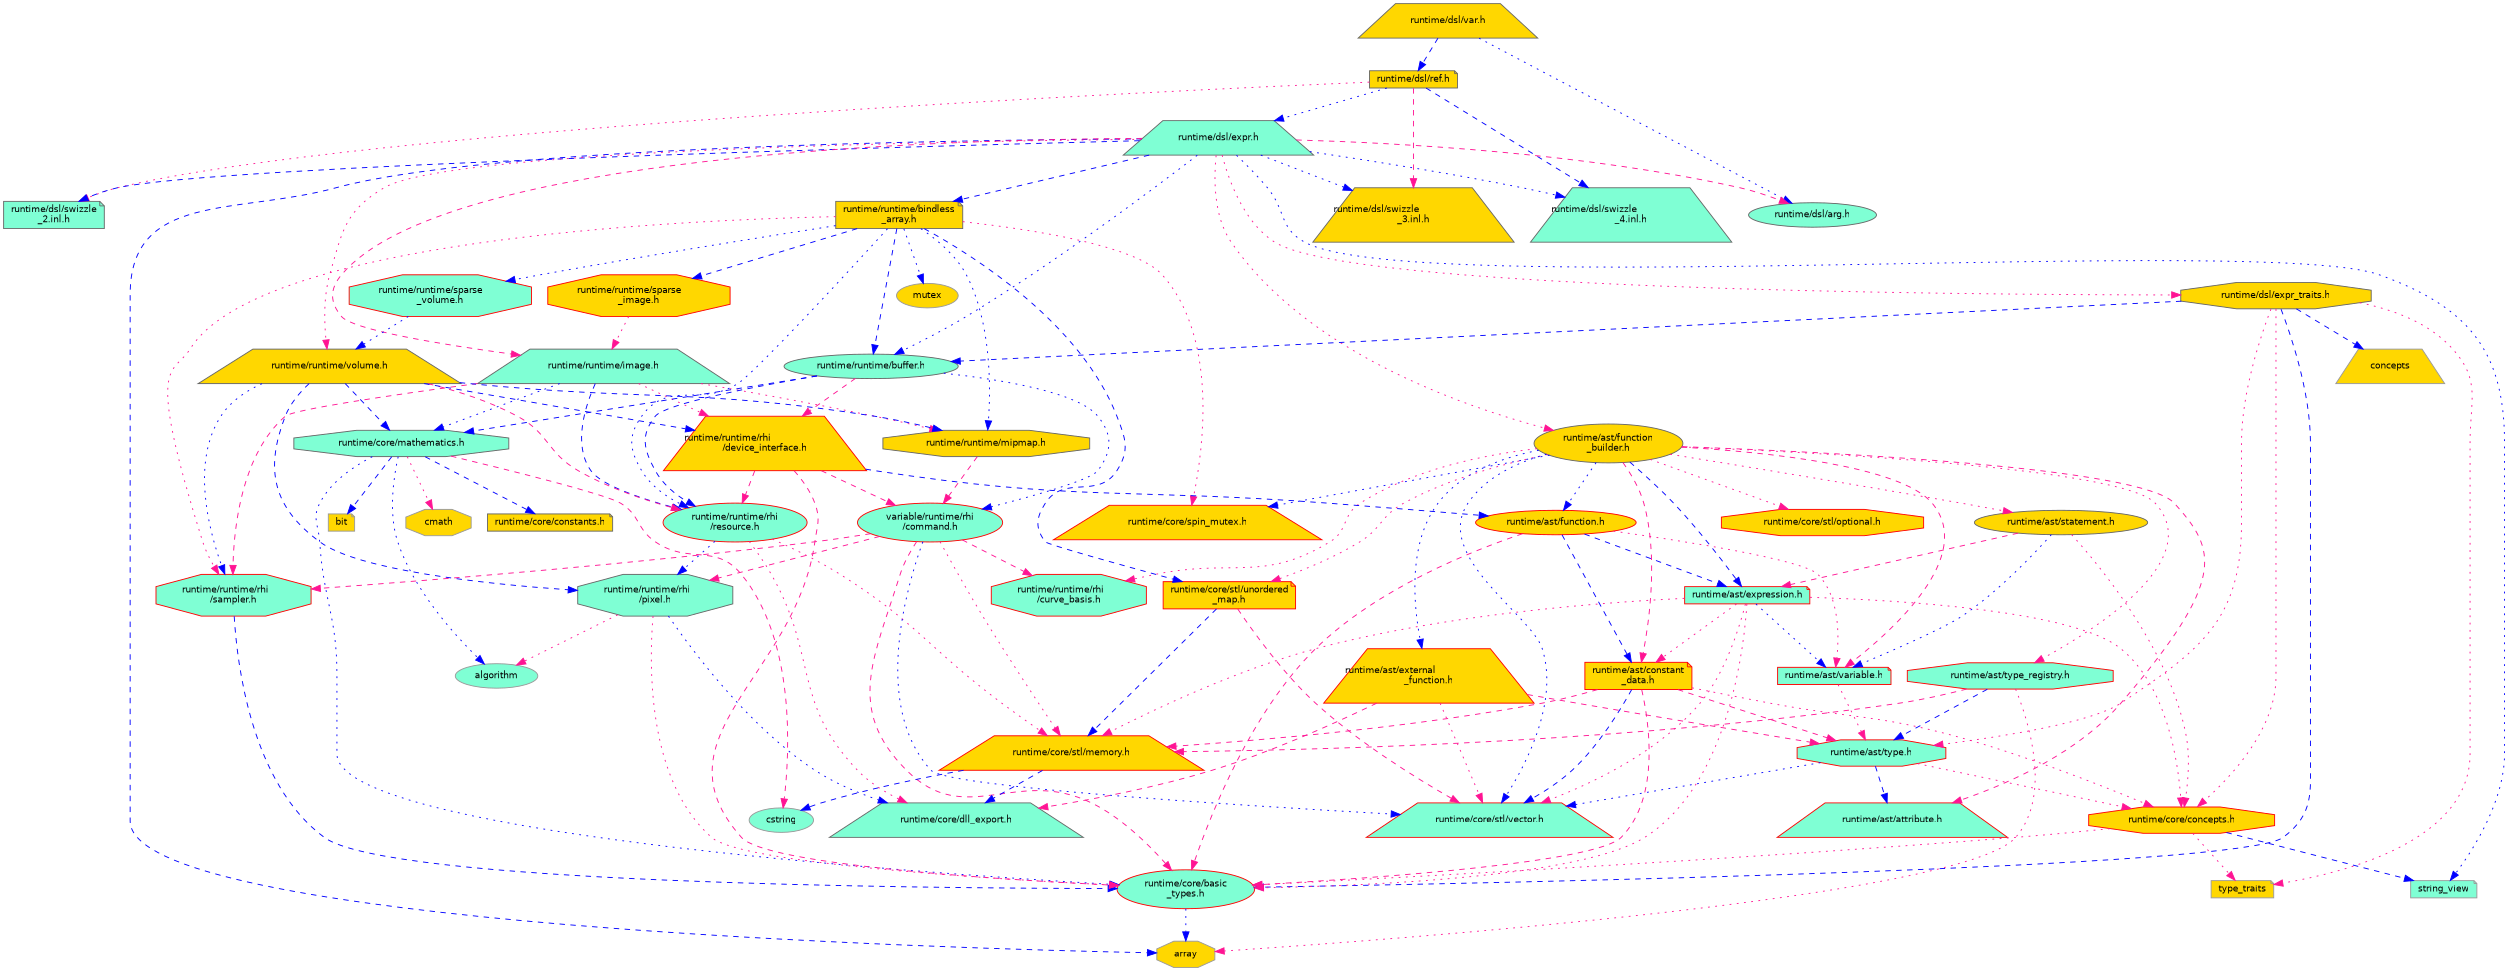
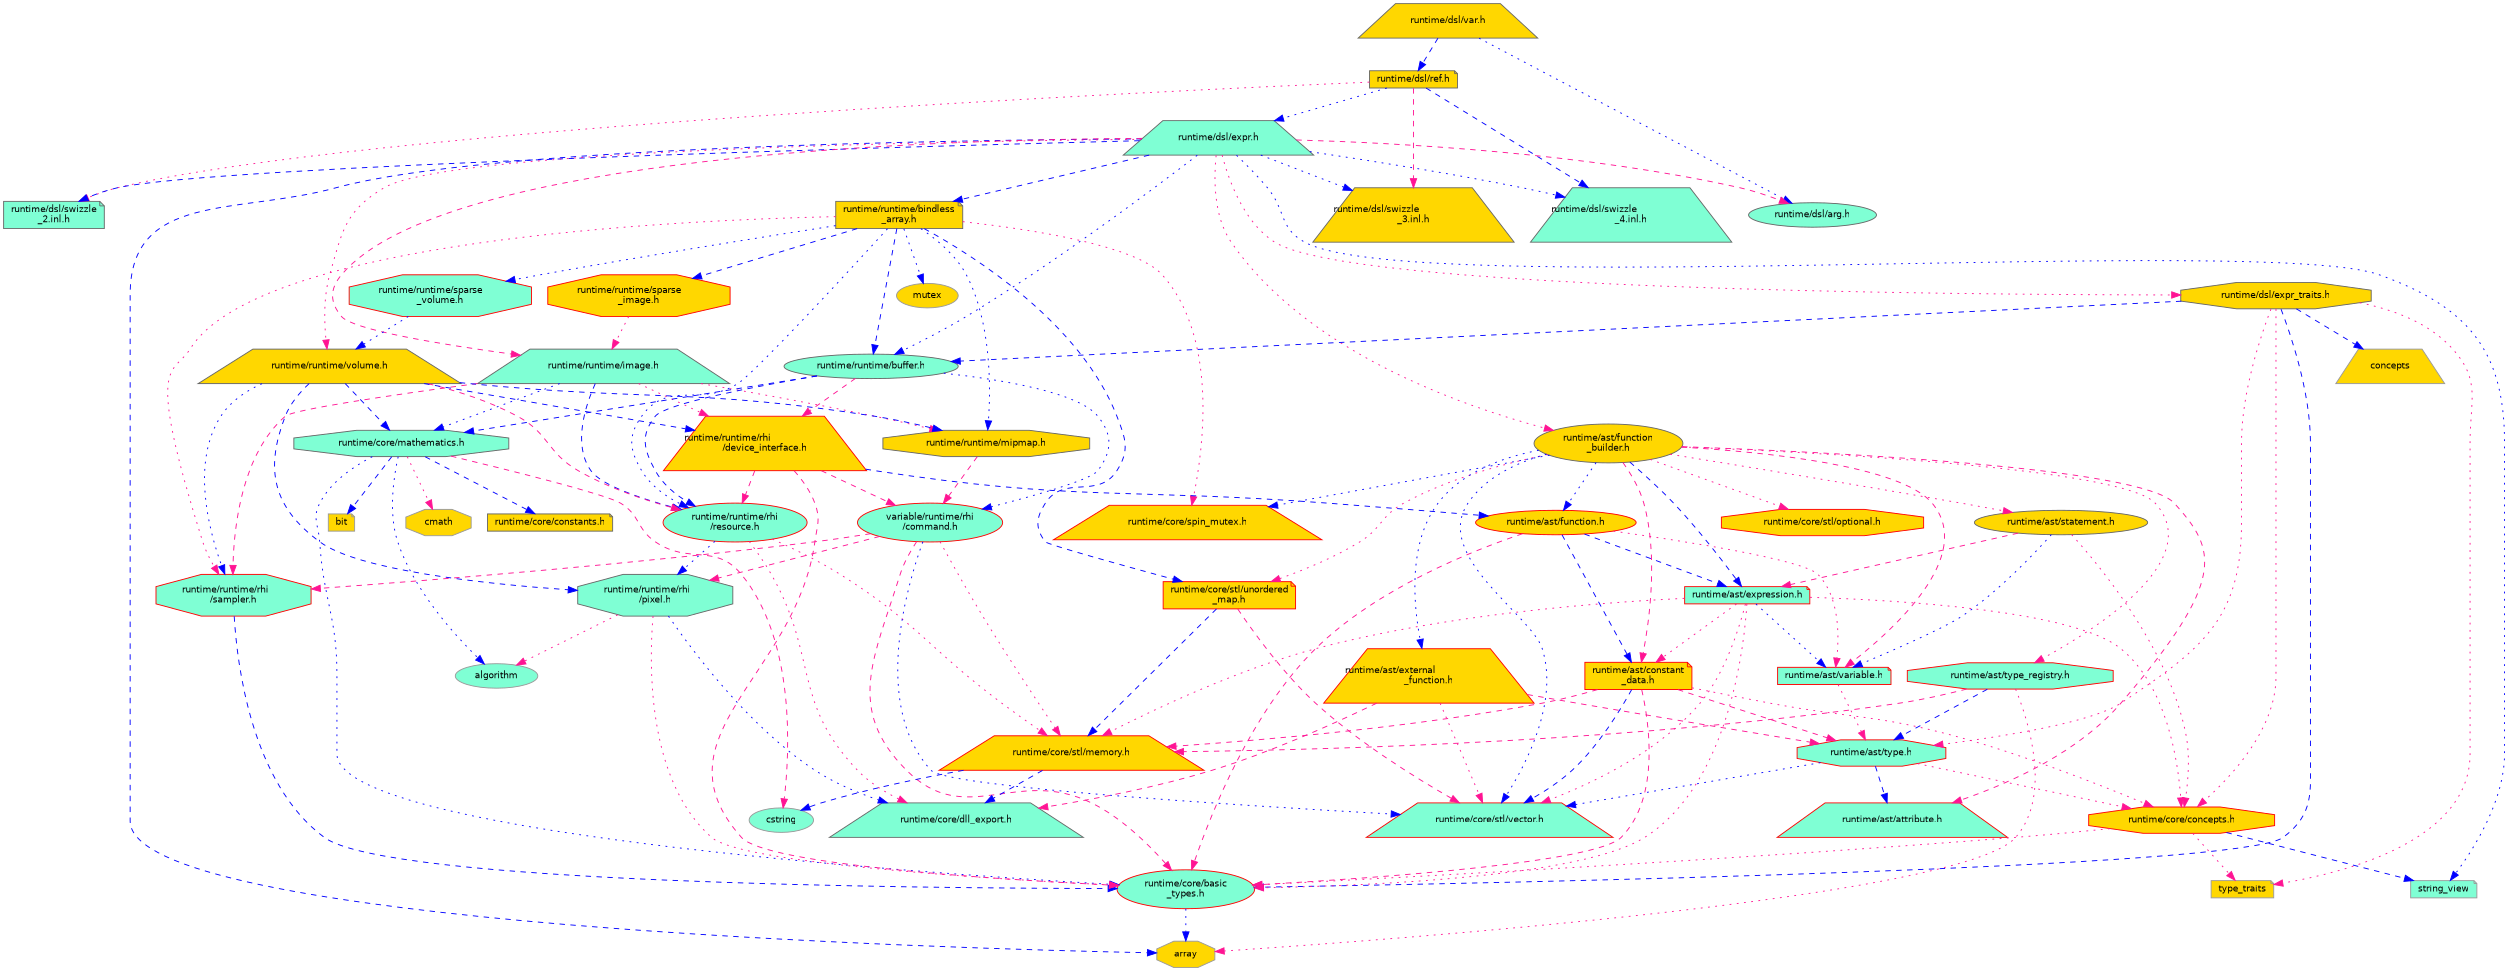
  digraph {
    node [color=red fillcolor=gold fontname=Helvetica fontsize=10 shape=trapezium style=filled]
    edge [color=deeppink fontname=Helvetica fontsize=10 labelfontname=Helvetica labelfontsize=10 style=dotted]
    n1 [color=gray40 fontcolor=black height=0.2 label="runtime/dsl/var.h" width=0.4]
    n2 [color=grey40 height=0.2 label="runtime/dsl/ref.h" shape=note width=0.4]
    n3 [color=grey40 fillcolor=aquamarine height=0.2 label="runtime/dsl/arg.h" shape=ellipse width=0.4]
    n4 [color=grey40 fillcolor=aquamarine height=0.2 label="runtime/dsl/expr.h" width=0.4]
    n5 [color=grey40 fillcolor=aquamarine height=0.2 label="runtime/dsl/swizzle\l_2.inl.h" shape=note width=0.4]
    n6 [color=grey40 height=0.2 label="runtime/dsl/swizzle\l_3.inl.h" width=0.4]
    n7 [color=grey40 fillcolor=aquamarine height=0.2 label="runtime/dsl/swizzle\l_4.inl.h" width=0.4]
    n8 [color=grey60 height=0.2 label=array shape=octagon width=0.4]
    n9 [color=grey60 fillcolor=aquamarine height=0.2 label=string_view shape=note width=0.4]
    n10 [color=grey40 fillcolor=aquamarine height=0.2 label="runtime/runtime/image.h" width=0.4]
    n11 [color=grey40 height=0.2 label="runtime/runtime/volume.h" width=0.4]
    n12 [color=grey40 fillcolor=aquamarine height=0.2 label="runtime/runtime/buffer.h" shape=ellipse width=0.4]
    n13 [color=grey40 height=0.2 label="runtime/runtime/bindless\l_array.h" shape=note width=0.4]
    n14 [color=grey40 height=0.2 label="runtime/ast/function\l_builder.h" shape=ellipse width=0.4]
    n15 [color=grey40 height=0.2 label="runtime/dsl/expr_traits.h" shape=octagon width=0.4]
    n16 [color=grey40 fillcolor=aquamarine height=0.2 label="runtime/core/mathematics.h" shape=octagon width=0.4]
    n17 [fillcolor=aquamarine height=0.2 label="runtime/runtime/rhi\l/resource.h" shape=ellipse width=0.4]
    n18 [color=grey40 height=0.2 label="runtime/runtime/mipmap.h" shape=octagon width=0.4]
    n19 [fillcolor=aquamarine height=0.2 label="runtime/runtime/rhi\l/sampler.h" shape=octagon width=0.4]
    n20 [height=0.2 label="runtime/runtime/rhi\l/device_interface.h" width=0.4]
    n21 [color=grey40 fillcolor=aquamarine height=0.2 label="runtime/runtime/rhi\l/pixel.h" shape=octagon width=0.4]
    n22 [fillcolor=aquamarine height=0.2 label="variable/runtime/rhi\l/command.h" shape=ellipse width=0.4]
    n23 [color=grey60 height=0.2 label=mutex shape=ellipse width=0.4]
    n24 [height=0.2 label="runtime/core/stl/unordered\l_map.h" shape=note width=0.4]
    n25 [height=0.2 label="runtime/core/spin_mutex.h" width=0.4]
    n26 [height=0.2 label="runtime/runtime/sparse\l_image.h" shape=octagon width=0.4]
    n27 [fillcolor=aquamarine height=0.2 label="runtime/runtime/sparse\l_volume.h" shape=octagon width=0.4]
    n28 [fillcolor=aquamarine height=0.2 label="runtime/core/stl/vector.h" width=0.4]
-   n29 [fillcolor=aquamarine height=0.2 label="runtime/runtime/rhi\l/curve_basis.h" shape=octagon width=0.4]
    n30 [height=0.2 label="runtime/ast/function.h" shape=ellipse width=0.4]
    n31 [fillcolor=aquamarine height=0.2 label="runtime/ast/variable.h" shape=note width=0.4]
    n32 [fillcolor=aquamarine height=0.2 label="runtime/ast/expression.h" shape=note width=0.4]
    n33 [height=0.2 label="runtime/ast/constant\l_data.h" shape=note width=0.4]
    n34 [fillcolor=aquamarine height=0.2 label="runtime/ast/attribute.h" width=0.4]
    n35 [color=grey40 height=0.2 label="runtime/ast/statement.h" shape=ellipse width=0.4]
    n36 [fillcolor=aquamarine height=0.2 label="runtime/ast/type_registry.h" shape=octagon width=0.4]
    n37 [height=0.2 label="runtime/ast/external\l_function.h" width=0.4]
    n38 [height=0.2 label="runtime/core/stl/optional.h" shape=octagon width=0.4]
    n39 [fillcolor=aquamarine height=0.2 label="runtime/core/basic\l_types.h" shape=ellipse width=0.4]
    n40 [fillcolor=aquamarine height=0.2 label="runtime/ast/type.h" shape=octagon width=0.4]
    n41 [height=0.2 label="runtime/core/concepts.h" shape=octagon width=0.4]
    n42 [color=grey60 height=0.2 label=type_traits shape=note width=0.4]
    n43 [color=grey60 height=0.2 label=concepts width=0.4]
    n44 [color=grey60 height=0.2 label=bit shape=note width=0.4]
    n45 [color=grey60 height=0.2 label=cmath shape=octagon width=0.4]
    n46 [color=grey60 fillcolor=aquamarine height=0.2 label=cstring shape=ellipse width=0.4]
    n47 [color=grey60 fillcolor=aquamarine height=0.2 label=algorithm shape=ellipse width=0.4]
    n48 [color=grey40 height=0.2 label="runtime/core/constants.h" shape=note width=0.4]
    n49 [color=grey40 fillcolor=aquamarine height=0.2 label="runtime/core/dll_export.h" width=0.4]
    n50 [height=0.2 label="runtime/core/stl/memory.h" width=0.4]
    n1 -> n2 [color=blue style=dashed]
    n1 -> n3 [color=blue]
    n2 -> n4 [color=blue]
    n2 -> n5
    n2 -> n6 [style=dashed]
    n2 -> n7 [color=blue style=dashed]
    n4 -> n3 [style=dashed]
    n4 -> n5 [color=blue style=dashed]
    n4 -> n6 [color=blue]
    n4 -> n7 [color=blue]
    n4 -> n8 [color=blue style=dashed]
    n4 -> n9 [color=blue]
    n4 -> n10 [style=dashed]
    n4 -> n11
    n4 -> n12 [color=blue]
    n4 -> n13 [color=blue style=dashed]
    n4 -> n14
    n4 -> n15
    n10 -> n16 [color=blue]
    n10 -> n17 [color=blue style=dashed]
    n10 -> n18
    n10 -> n19 [style=dashed]
    n10 -> n20
    n11 -> n16 [color=blue style=dashed]
    n11 -> n17 [style=dashed]
    n11 -> n18 [color=blue style=dashed]
    n11 -> n19 [color=blue]
    n11 -> n20 [color=blue style=dashed]
    n11 -> n21 [color=blue style=dashed]
    n12 -> n16 [color=blue style=dashed]
    n12 -> n17 [color=blue style=dashed]
    n12 -> n20 [style=dashed]
    n12 -> n22 [color=blue]
    n13 -> n12 [color=blue style=dashed]
    n13 -> n17 [color=blue]
    n13 -> n18 [color=blue]
    n13 -> n19
    n13 -> n23 [color=blue]
    n13 -> n24 [color=blue style=dashed]
    n13 -> n25
    n13 -> n26 [color=blue style=dashed]
    n13 -> n27 [color=blue]
    n14 -> n24
    n14 -> n25 [color=blue]
    n14 -> n28 [color=blue]
-   n14 -> n29
    n14 -> n30 [color=blue]
    n14 -> n31 [style=dashed]
    n14 -> n32 [color=blue style=dashed]
    n14 -> n33 [style=dashed]
    n14 -> n34 [style=dashed]
    n14 -> n35
    n14 -> n36
    n14 -> n37 [color=blue]
    n14 -> n38
    n15 -> n12 [color=blue style=dashed]
    n15 -> n39 [color=blue style=dashed]
    n15 -> n40
    n15 -> n41
    n15 -> n42
    n15 -> n43 [color=blue style=dashed]
    n16 -> n39 [color=blue]
    n16 -> n44 [color=blue style=dashed]
    n16 -> n45
    n16 -> n46 [style=dashed]
    n16 -> n47 [color=blue]
    n16 -> n48 [color=blue style=dashed]
    n17 -> n21 [color=blue]
    n17 -> n49
    n17 -> n50
    n18 -> n22 [style=dashed]
    n19 -> n39 [color=blue style=dashed]
    n20 -> n17 [style=dashed]
    n20 -> n22 [style=dashed]
    n20 -> n30 [color=blue style=dashed]
    n20 -> n39 [style=dashed]
    n21 -> n39
    n21 -> n47
    n21 -> n49 [color=blue]
    n22 -> n19 [style=dashed]
    n22 -> n21 [style=dashed]
    n22 -> n28 [color=blue]
-   n22 -> n29 [style=dashed]
    n22 -> n39 [style=dashed]
    n22 -> n50
    n24 -> n28 [style=dashed]
    n24 -> n50 [color=blue style=dashed]
    n26 -> n10
    n27 -> n11 [color=blue]
    n30 -> n31
    n30 -> n32 [color=blue style=dashed]
    n30 -> n33 [color=blue style=dashed]
    n30 -> n39 [style=dashed]
    n31 -> n40
    n32 -> n28
    n32 -> n31 [color=blue]
    n32 -> n33
    n32 -> n39
    n32 -> n41
    n32 -> n50
    n33 -> n28 [color=blue style=dashed]
    n33 -> n39 [style=dashed]
    n33 -> n40 [style=dashed]
    n33 -> n41
    n33 -> n50 [style=dashed]
    n35 -> n31 [color=blue]
    n35 -> n32 [style=dashed]
    n35 -> n41
    n36 -> n8
    n36 -> n40 [color=blue style=dashed]
    n36 -> n50 [style=dashed]
    n37 -> n28
    n37 -> n40 [style=dashed]
    n37 -> n49 [style=dashed]
    n39 -> n8 [color=blue]
    n40 -> n28 [color=blue]
    n40 -> n34 [color=blue style=dashed]
    n40 -> n41
    n41 -> n9 [color=blue style=dashed]
    n41 -> n39
    n41 -> n42
    n50 -> n46 [color=blue style=dashed]
    n50 -> n49 [color=blue style=dashed]
  }
